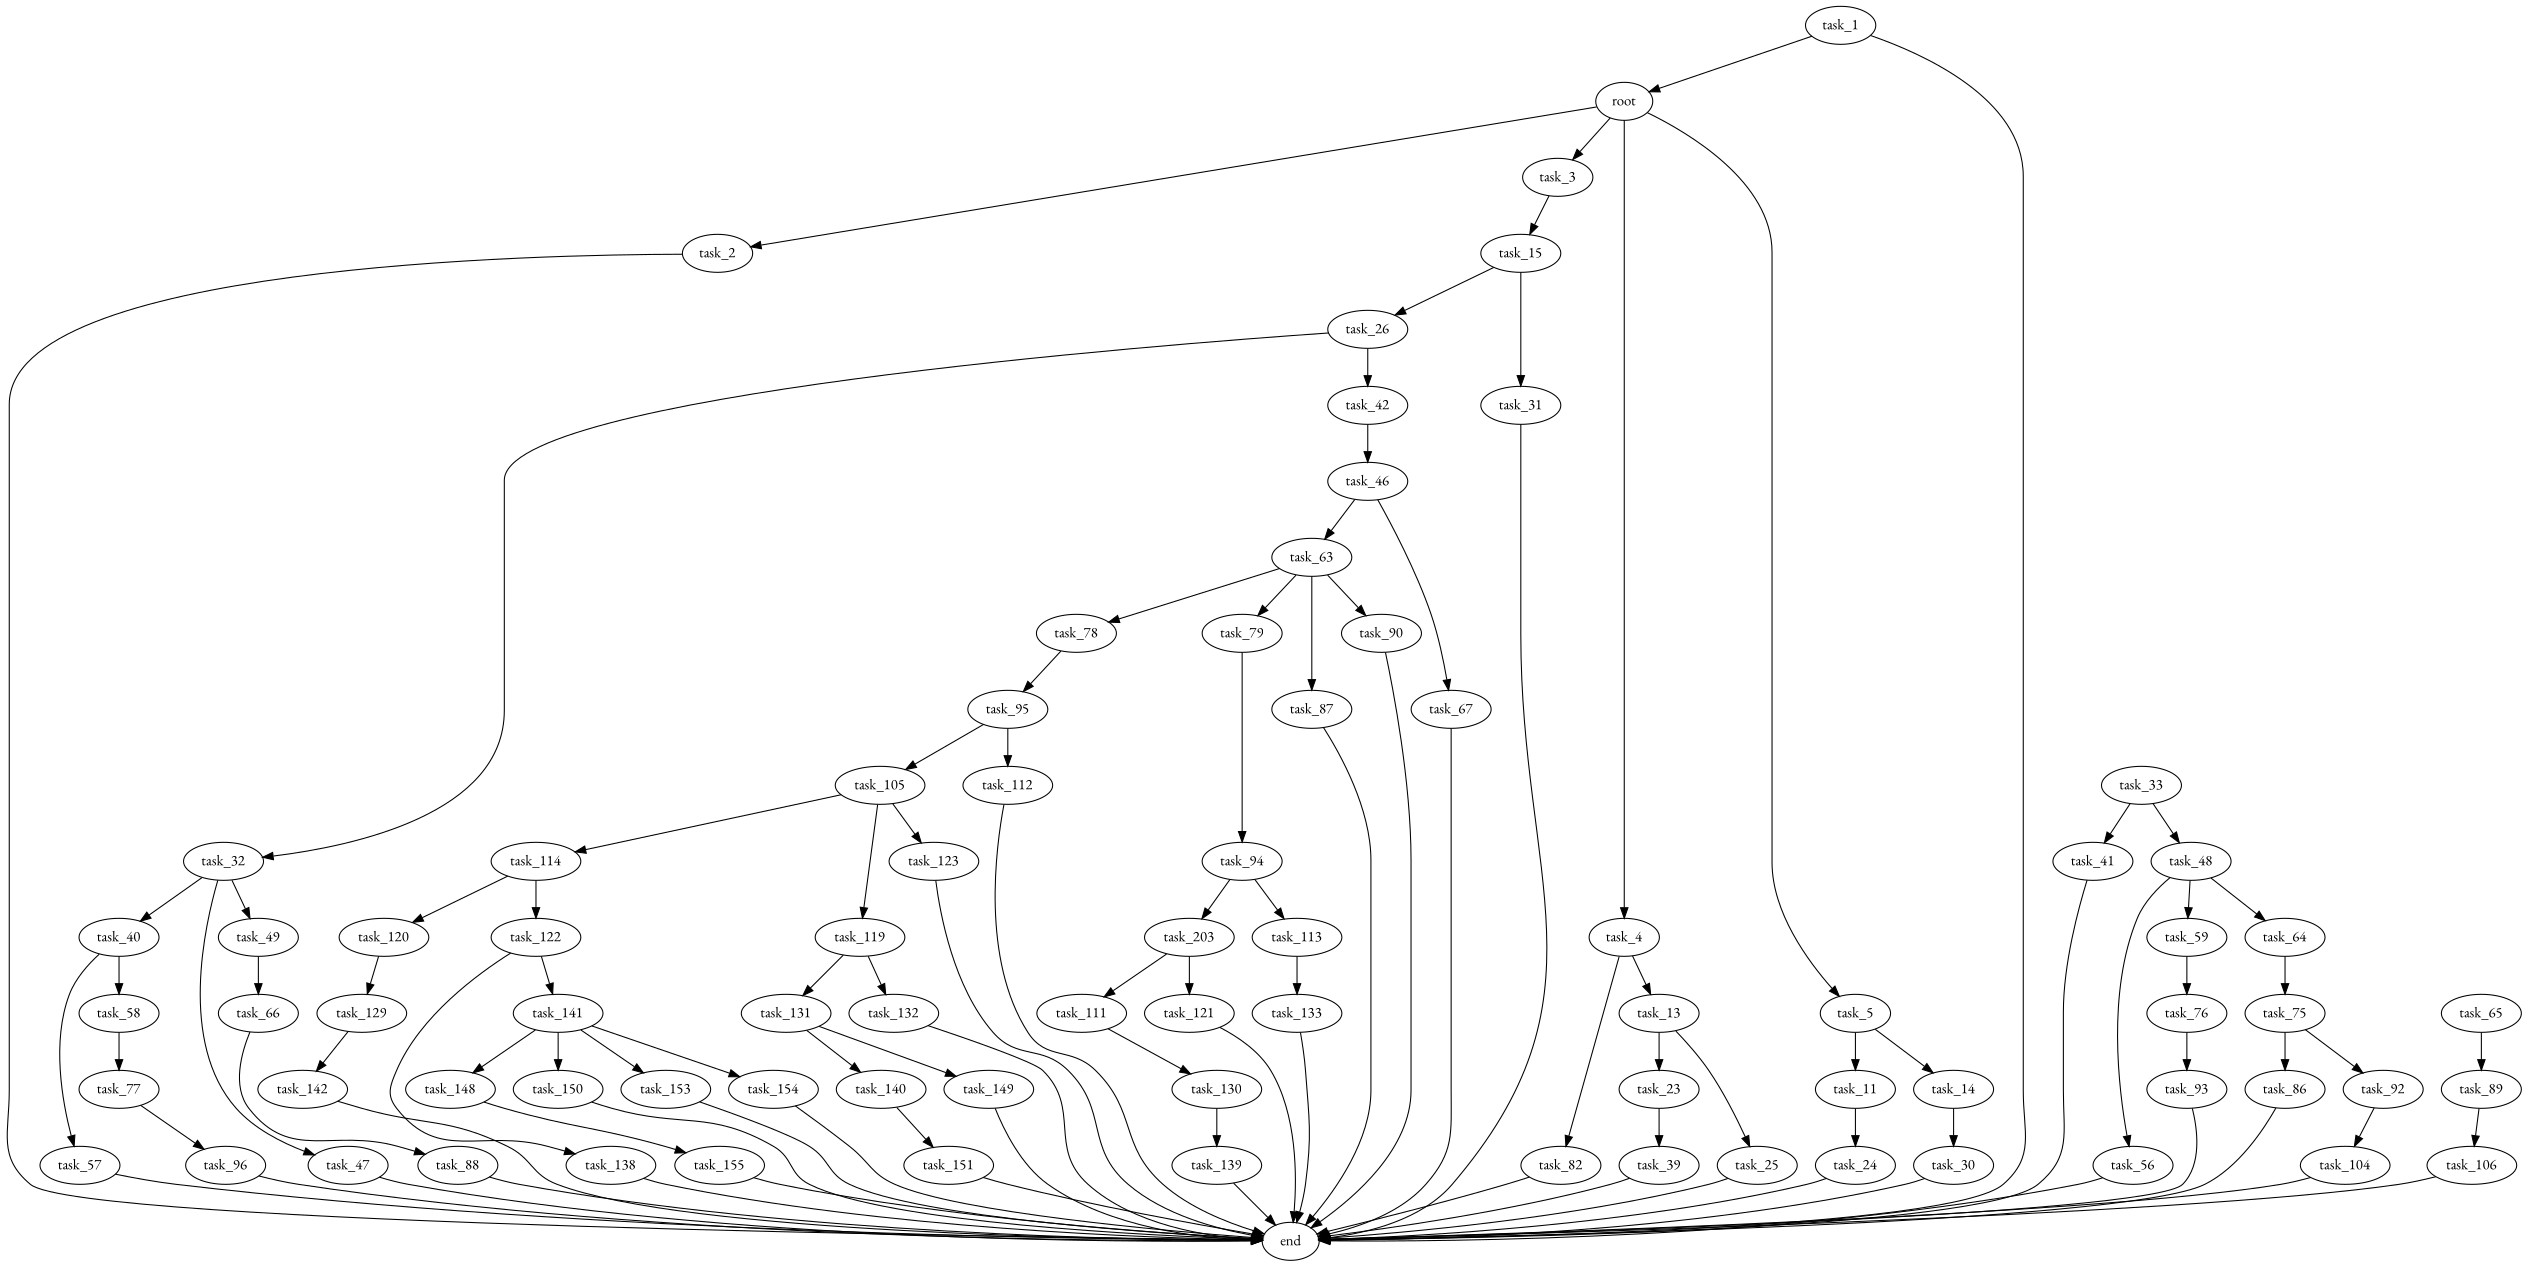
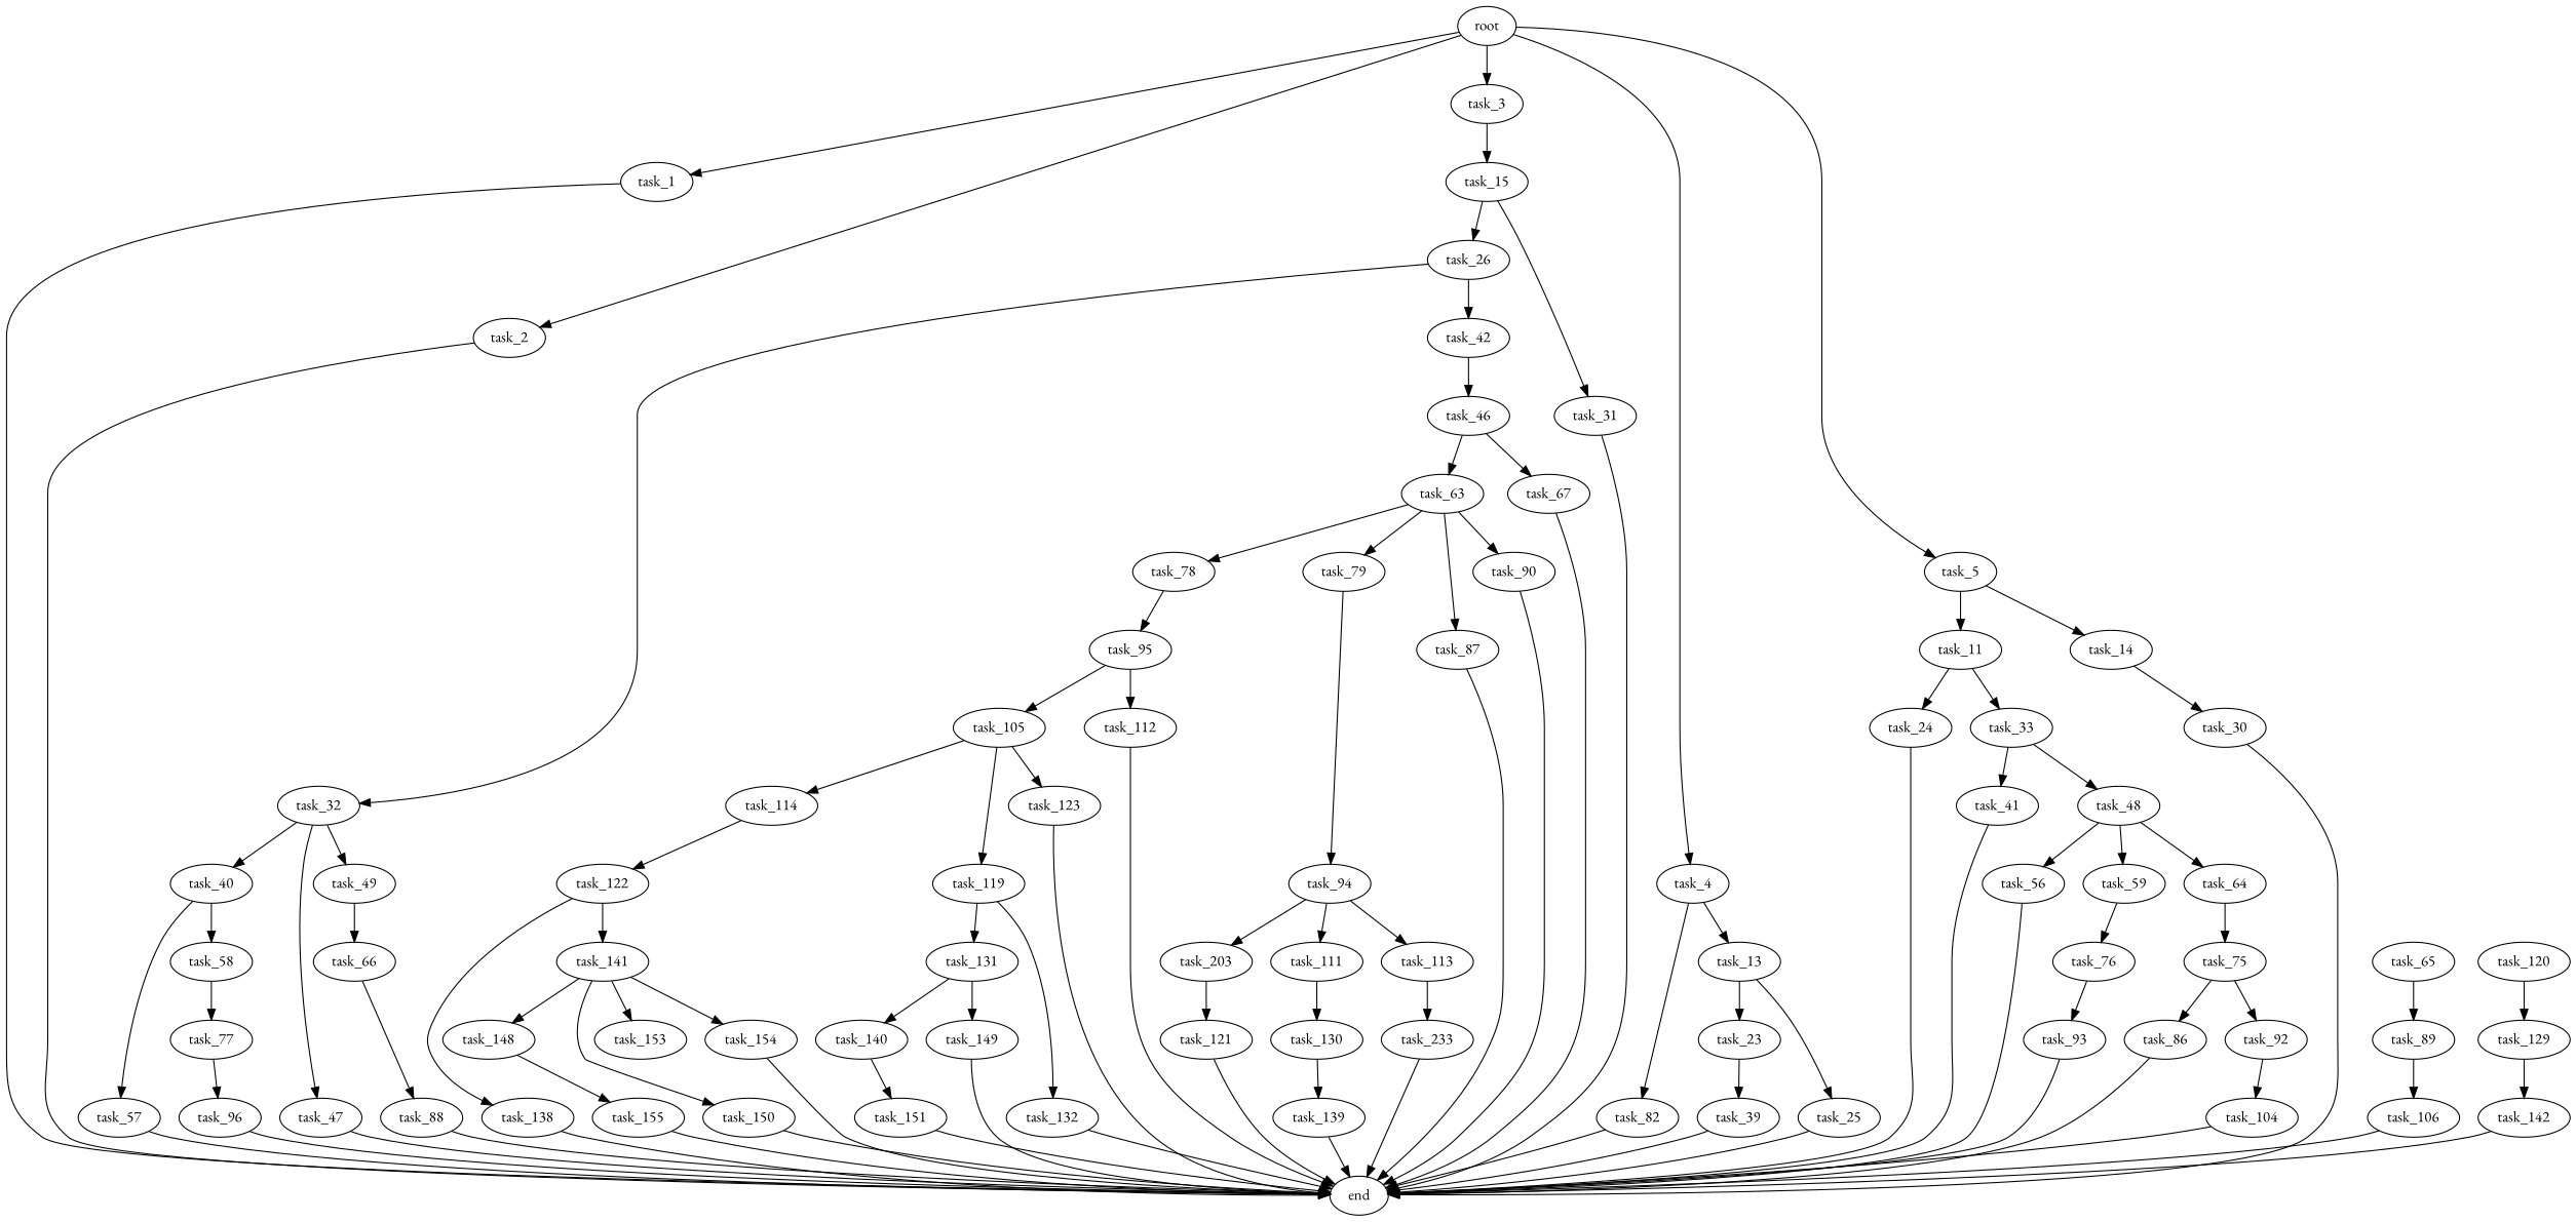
  digraph {
    fontname="EB Garamond"
    node [fontname="EB Garamond"]
    edge [fontname="EB Garamond"]
    root
    task_1
    task_2
    task_3
    task_4
    task_5
    end
    task_15
    n9 [label=task_82]
    task_13
    task_11
    task_14
    task_26
    task_31
    task_23
    task_25
    task_24
    task_33
    task_30
    task_41
    task_48
    task_39
    task_32
    task_42
    task_40
    task_47
    task_49
    task_46
    task_57
    task_58
    task_66
    task_56
    task_59
    task_64
    task_77
    task_63
    task_67
    task_78
    task_79
    task_87
    task_90
    task_76
    task_75
    task_88
    task_65
    task_89
    task_96
    task_93
    task_95
    task_94
    task_86
    task_92
    task_106
    task_104
    task_105
    task_112
    n57 [label=task_203]
    task_111
    task_113
    task_121
    task_130
-   task_133
+   task_133 [label=task_233]
    task_114
    task_119
    task_123
    task_120
    task_122
    task_131
    task_132
    task_139
    task_129
    task_138
    task_141
    task_140
    task_149
    task_142
    task_148
    task_150
    task_153
    task_154
    task_151
    task_155
-   task_1 -> root
+   root -> task_1
    root -> task_2
    root -> task_3
    root -> task_4
    root -> task_5
    task_1 -> end
    task_2 -> end
    task_3 -> task_15
    task_4 -> n9
    task_4 -> task_13
    task_5 -> task_11
    task_5 -> task_14
    task_15 -> task_26
    task_15 -> task_31
    n9 -> end
    task_13 -> task_23
    task_13 -> task_25
    task_11 -> task_24
+   task_11 -> task_33
    task_14 -> task_30
    task_26 -> task_32
    task_26 -> task_42
    task_31 -> end
    task_23 -> task_39
    task_25 -> end
    task_24 -> end
    task_33 -> task_41
    task_33 -> task_48
    task_30 -> end
    task_41 -> end
    task_48 -> task_56
    task_48 -> task_59
    task_48 -> task_64
    task_39 -> end
    task_32 -> task_40
    task_32 -> task_47
    task_32 -> task_49
    task_42 -> task_46
    task_40 -> task_57
    task_40 -> task_58
    task_47 -> end
    task_49 -> task_66
    task_46 -> task_63
    task_46 -> task_67
    task_57 -> end
    task_58 -> task_77
    task_66 -> task_88
    task_56 -> end
    task_59 -> task_76
    task_64 -> task_75
    task_77 -> task_96
    task_63 -> task_78
    task_63 -> task_79
    task_63 -> task_87
    task_63 -> task_90
    task_67 -> end
    task_78 -> task_95
    task_79 -> task_94
    task_87 -> end
    task_90 -> end
    task_76 -> task_93
    task_75 -> task_86
    task_75 -> task_92
    task_88 -> end
    task_65 -> task_89
    task_89 -> task_106
    task_96 -> end
    task_93 -> end
    task_95 -> task_105
    task_95 -> task_112
    task_94 -> n57
-   n57 -> task_111
+   task_94 -> task_111
    task_94 -> task_113
    task_86 -> end
    task_92 -> task_104
    task_106 -> end
    task_104 -> end
    task_105 -> task_114
    task_105 -> task_119
    task_105 -> task_123
    task_112 -> end
    n57 -> task_121
    task_111 -> task_130
    task_113 -> task_133
    task_121 -> end
    task_130 -> task_139
    task_133 -> end
-   task_114 -> task_120
    task_114 -> task_122
    task_119 -> task_131
    task_119 -> task_132
    task_123 -> end
    task_120 -> task_129
    task_122 -> task_138
    task_122 -> task_141
    task_131 -> task_140
    task_131 -> task_149
    task_132 -> end
    task_139 -> end
    task_129 -> task_142
    task_138 -> end
    task_141 -> task_148
    task_141 -> task_150
    task_141 -> task_153
    task_141 -> task_154
    task_140 -> task_151
    task_149 -> end
    task_142 -> end
    task_148 -> task_155
    task_150 -> end
-   task_153 -> end
    task_154 -> end
    task_151 -> end
    task_155 -> end
  }
